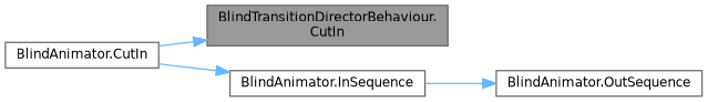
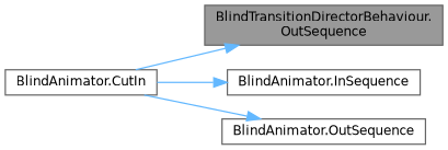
  digraph {
    rankdir=LR
    node [color=grey40 fillcolor=white fontname=Helvetica fontsize=10 shape=box style=filled]
    edge [color=steelblue1 fontname=Helvetica fontsize=10 labelfontname=Helvetica labelfontsize=10 style=solid]
-   n1 [color=gray40 fillcolor=grey60 fontcolor=black height=0.2 label="BlindTransitionDirectorBehaviour.\lCutIn" width=0.4]
+   n1 [color=gray40 fillcolor=grey60 fontcolor=black height=0.2 label="BlindTransitionDirectorBehaviour.\lOutSequence" width=0.4]
    n2 [height=0.2 label="BlindAnimator.CutIn" width=0.4]
    n3 [height=0.2 label="BlindAnimator.InSequence" width=0.4]
    n4 [height=0.2 label="BlindAnimator.OutSequence" width=0.4]
    n2 -> n1
    n2 -> n3
-   n3 -> n4
+   n2 -> n4
  }
